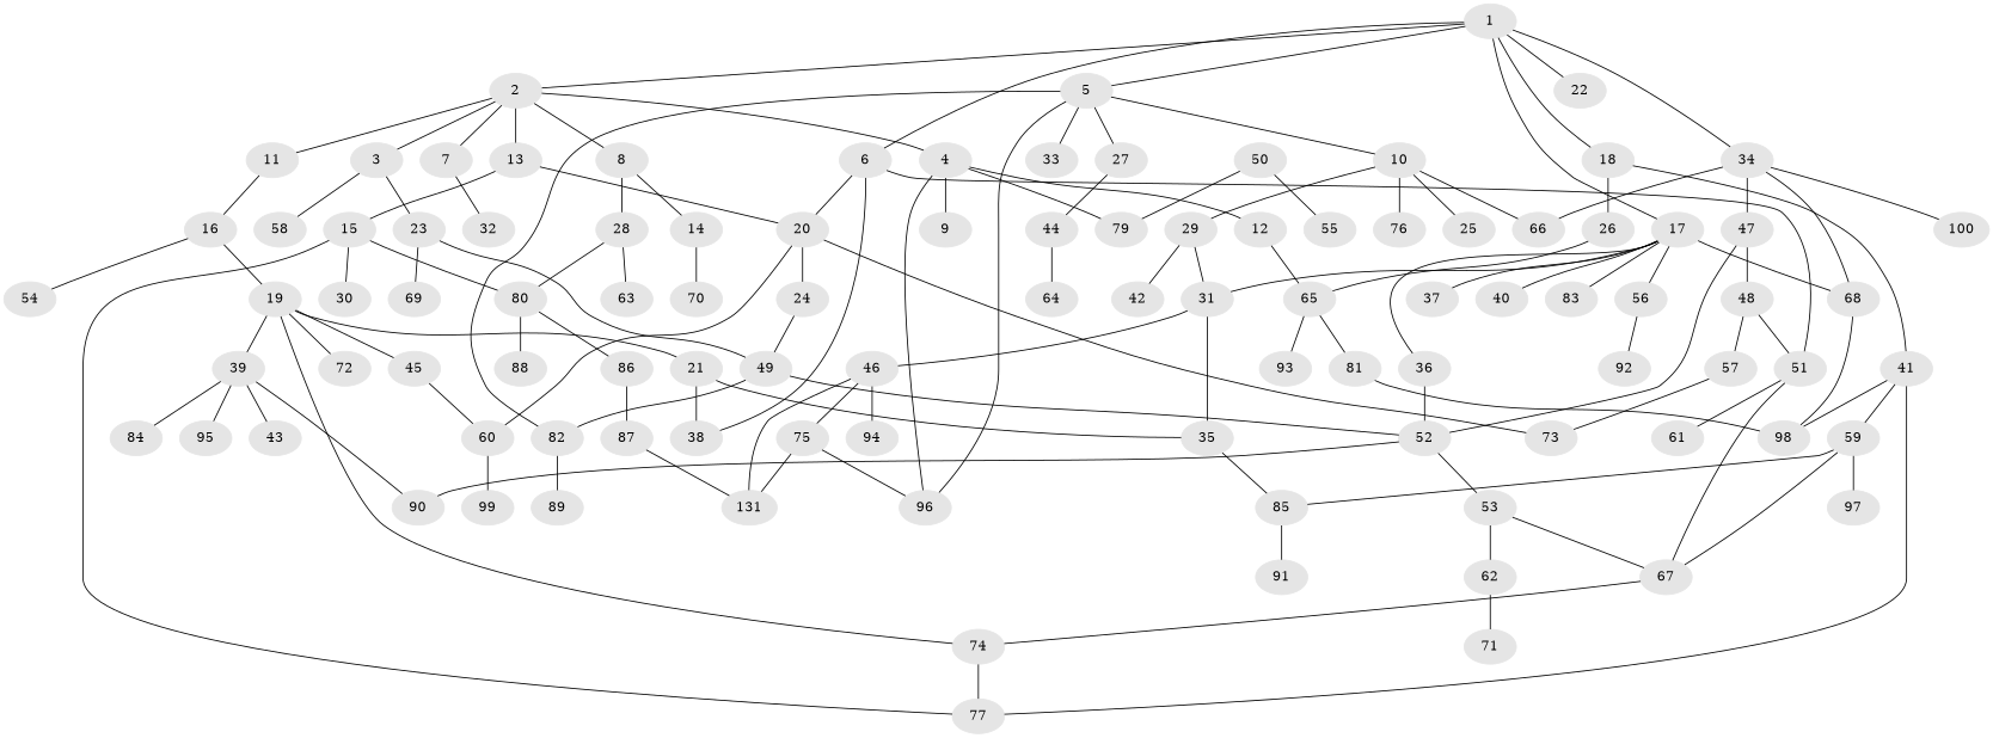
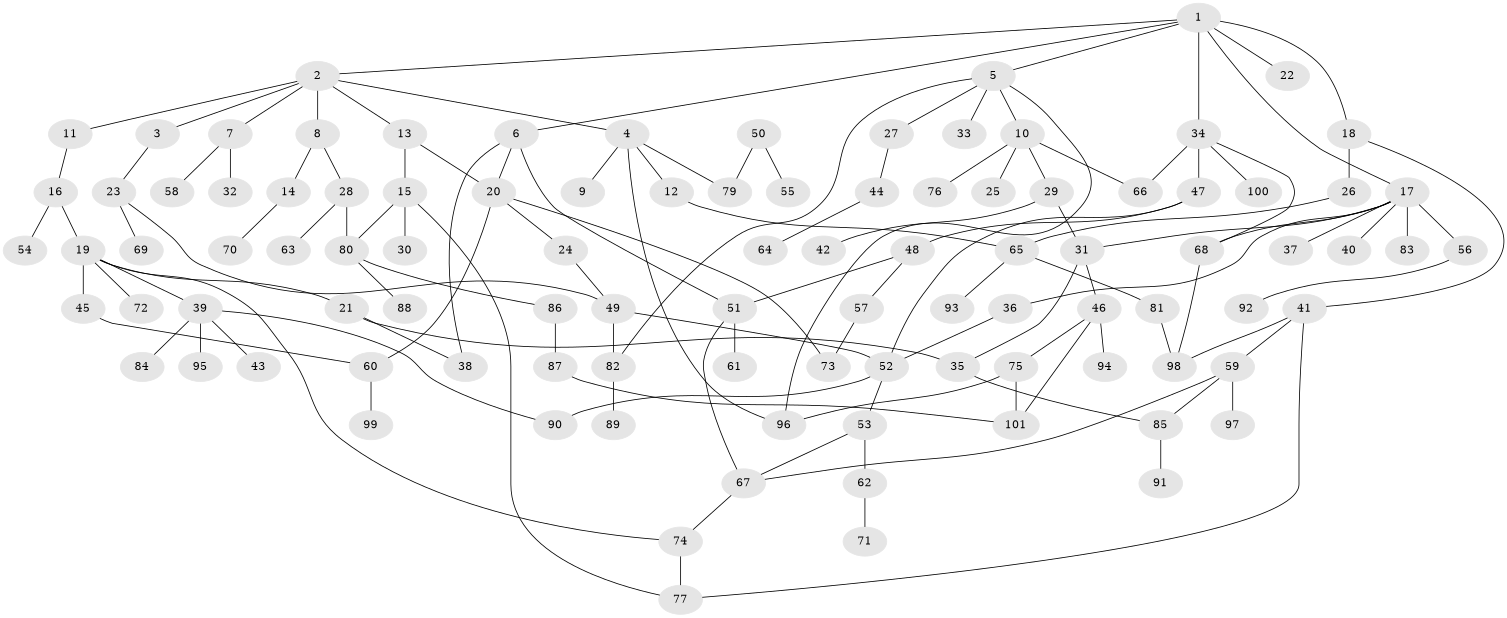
  graph {
    node [color=gray90 style=filled]
    1
    2
    5
    6
    17
    18
    22
    34
    3
    4
    7
    8
    11
    13
    96
    10
    27
    33
    82
    20
    38
    51
    31
    36
    37
    40
    56
    68
    83
    26
    41
    66
    47
    100
    23
    9
    12
    79
    32
    58
    14
    28
    16
    15
    49
    69
    65
    25
    29
    76
    44
    89
    24
    60
    73
    61
    67
    70
    80
    63
    42
    19
    54
    50
    55
    81
    93
    30
    77
    86
    88
    21
    39
    45
    72
    74
    35
    46
    52
    92
    98
    59
    43
    84
    90
    95
    99
    85
    64
    75
    94
-   101 [label=131]
+   101
    48
    91
    53
    97
    57
    62
    71
    87
    1 -- 2
    1 -- 5
    1 -- 6
    1 -- 17
    1 -- 18
    1 -- 22
    1 -- 34
    2 -- 3
    2 -- 4
    2 -- 7
    2 -- 8
    2 -- 11
    2 -- 13
    5 -- 96
    5 -- 10
    5 -- 27
    5 -- 33
    5 -- 82
    6 -- 20
    6 -- 38
    6 -- 51
    17 -- 31
    17 -- 36
    17 -- 37
    17 -- 40
    17 -- 56
    17 -- 68
    17 -- 83
    18 -- 26
    18 -- 41
    34 -- 68
    34 -- 66
    34 -- 47
    34 -- 100
    3 -- 23
    4 -- 96
    4 -- 9
    4 -- 12
    4 -- 79
    7 -- 32
-   3 -- 58
+   7 -- 58
    8 -- 14
    8 -- 28
    11 -- 16
    13 -- 20
    13 -- 15
    10 -- 66
    10 -- 25
    10 -- 29
    10 -- 76
    27 -- 44
    82 -- 89
    20 -- 24
    20 -- 60
    20 -- 73
    51 -- 61
    51 -- 67
    31 -- 35
    31 -- 46
    36 -- 52
    56 -- 92
    68 -- 98
    26 -- 65
    41 -- 77
    41 -- 98
    41 -- 59
    47 -- 52
    47 -- 48
    23 -- 49
    23 -- 69
    12 -- 65
    14 -- 70
    28 -- 80
    28 -- 63
    16 -- 19
    16 -- 54
    15 -- 80
    15 -- 30
    15 -- 77
    49 -- 82
    49 -- 52
    65 -- 81
    65 -- 93
    29 -- 31
    29 -- 42
    44 -- 64
    24 -- 49
    60 -- 99
    67 -- 74
    80 -- 86
    80 -- 88
    19 -- 21
    19 -- 39
    19 -- 45
    19 -- 72
    19 -- 74
    50 -- 79
    50 -- 55
    81 -- 98
    86 -- 87
    21 -- 38
    21 -- 35
    39 -- 43
    39 -- 84
    39 -- 90
    39 -- 95
    45 -- 60
    74 -- 77
    35 -- 85
    46 -- 75
    46 -- 94
    46 -- 101
    52 -- 90
    52 -- 53
    59 -- 67
    59 -- 85
    59 -- 97
    85 -- 91
    75 -- 96
    75 -- 101
    48 -- 51
    48 -- 57
    53 -- 67
    53 -- 62
    57 -- 73
    62 -- 71
    87 -- 101
  }
